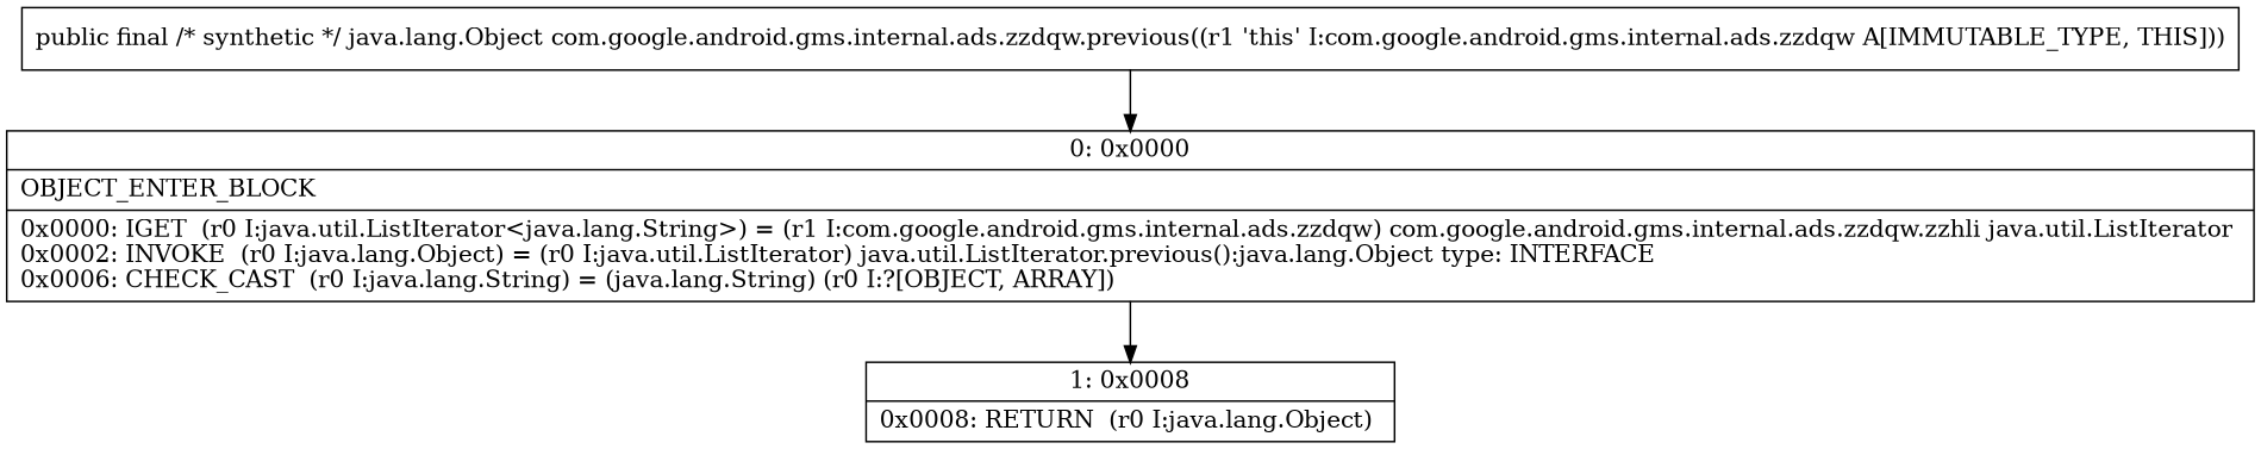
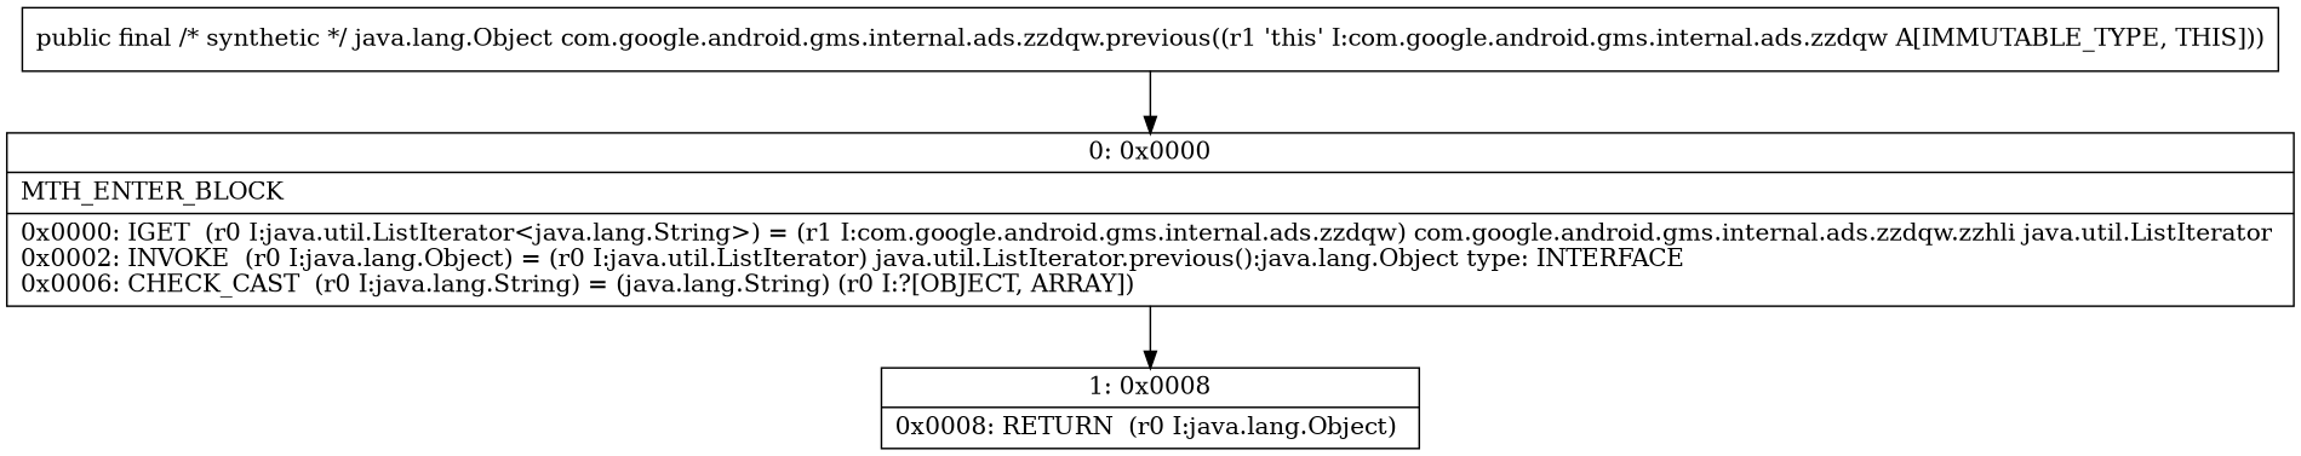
  digraph {
    node [shape=record]
-   n1 [label="{0\:\ 0x0000|OBJECT_ENTER_BLOCK\l|0x0000: IGET  (r0 I:java.util.ListIterator\<java.lang.String\>) = (r1 I:com.google.android.gms.internal.ads.zzdqw) com.google.android.gms.internal.ads.zzdqw.zzhli java.util.ListIterator \l0x0002: INVOKE  (r0 I:java.lang.Object) = (r0 I:java.util.ListIterator) java.util.ListIterator.previous():java.lang.Object type: INTERFACE \l0x0006: CHECK_CAST  (r0 I:java.lang.String) = (java.lang.String) (r0 I:?[OBJECT, ARRAY]) \l}"]
+   n1 [label="{0\:\ 0x0000|MTH_ENTER_BLOCK\l|0x0000: IGET  (r0 I:java.util.ListIterator\<java.lang.String\>) = (r1 I:com.google.android.gms.internal.ads.zzdqw) com.google.android.gms.internal.ads.zzdqw.zzhli java.util.ListIterator \l0x0002: INVOKE  (r0 I:java.lang.Object) = (r0 I:java.util.ListIterator) java.util.ListIterator.previous():java.lang.Object type: INTERFACE \l0x0006: CHECK_CAST  (r0 I:java.lang.String) = (java.lang.String) (r0 I:?[OBJECT, ARRAY]) \l}"]
    n2 [label="{1\:\ 0x0008|0x0008: RETURN  (r0 I:java.lang.Object) \l}"]
    n3 [label="{public final \/* synthetic *\/ java.lang.Object com.google.android.gms.internal.ads.zzdqw.previous((r1 'this' I:com.google.android.gms.internal.ads.zzdqw A[IMMUTABLE_TYPE, THIS])) }"]
    n1 -> n2
    n3 -> n1
  }
